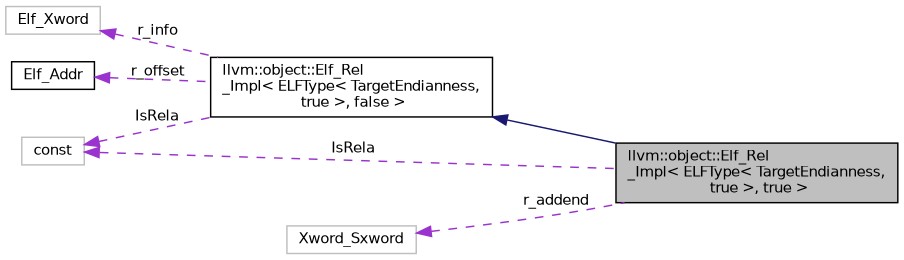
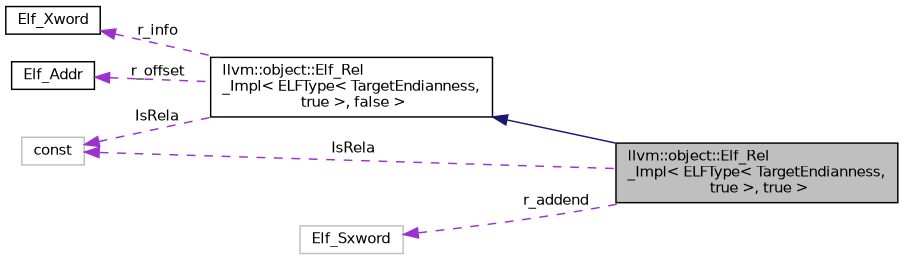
  digraph {
    rankdir=LR
    node [color=black fontname=Helvetica fontsize=10 shape=record]
    edge [color=darkorchid3 dir=back fontname=Helvetica fontsize=10 labelfontname=Helvetica labelfontsize=10 style=dashed]
    n1 [fillcolor=grey75 fontcolor=black height=0.2 label="llvm::object::Elf_Rel\l_Impl\< ELFType\< TargetEndianness,\l true \>, true \>" style=filled width=0.4]
    n2 [height=0.2 label="llvm::object::Elf_Rel\l_Impl\< ELFType\< TargetEndianness,\l true \>, false \>" width=0.4]
-   n3 [color=grey75 height=0.2 label=Elf_Xword width=0.4]
+   n3 [height=0.2 label=Elf_Xword width=0.4]
    n4 [height=0.2 label=Elf_Addr width=0.4]
    n5 [color=grey75 height=0.2 label=const width=0.4]
-   n6 [color=grey75 height=0.2 label=Xword_Sxword width=0.4]
+   n6 [color=grey75 height=0.2 label=Elf_Sxword width=0.4]
    n2 -> n1 [color=midnightblue style=solid]
    n3 -> n2 [label=" r_info"]
    n4 -> n2 [label=" r_offset"]
    n5 -> n1 [label=" IsRela"]
    n5 -> n2 [label=" IsRela"]
    n6 -> n1 [label=" r_addend"]
  }
